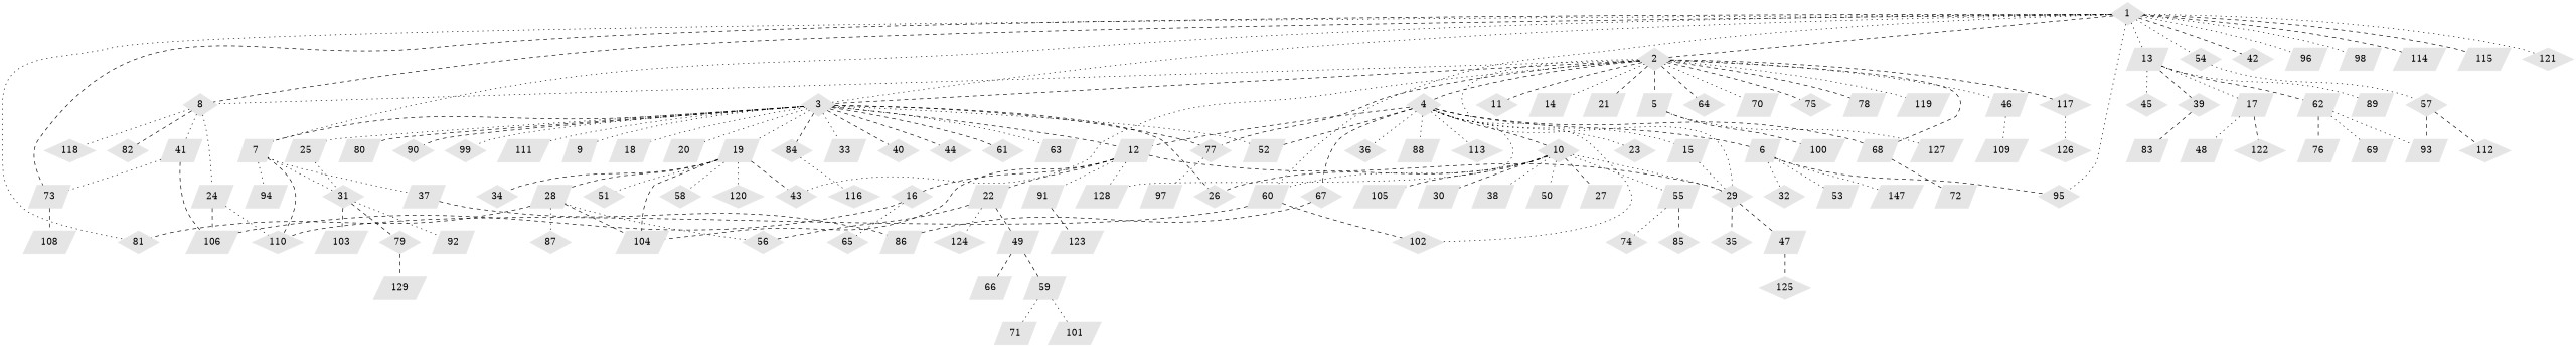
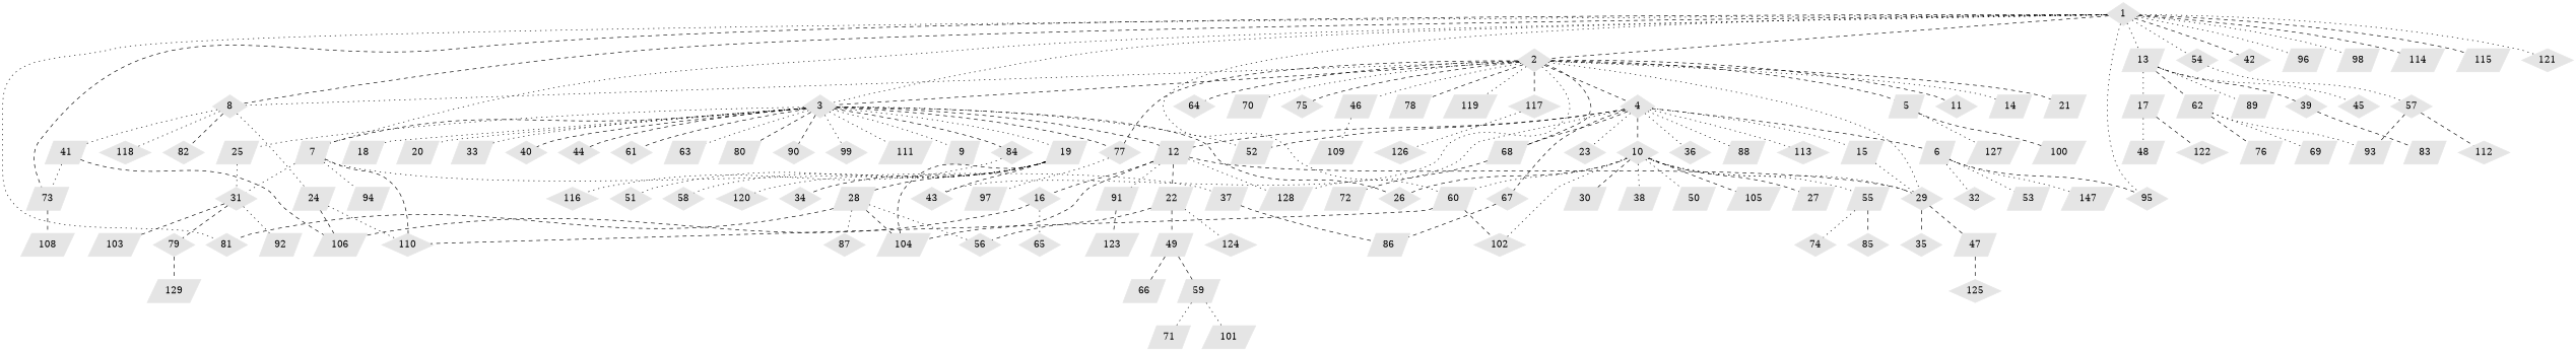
  graph {
    node [color=gray90 shape=parallelogram style=filled]
    edge [style=dashed]
    1 [shape=diamond]
    2 [shape=diamond]
    3 [shape=diamond]
    7
    8 [shape=diamond]
    13
    42 [shape=diamond]
    54 [shape=diamond]
    60
    73
    81 [shape=diamond]
    95 [shape=diamond]
    96
    98
    114
    115
    121 [shape=diamond]
    4 [shape=diamond]
    5
    11 [shape=diamond]
    14
    21
    29 [shape=diamond]
    43 [shape=diamond]
    46
    64 [shape=diamond]
    68
    70
    75 [shape=diamond]
    77 [shape=diamond]
    78
    117 [shape=diamond]
    119
    9
    12
    18
    19
    20
    25
    26 [shape=diamond]
    33
    40 [shape=diamond]
    44 [shape=diamond]
    52
    61 [shape=diamond]
    63
    80
    84 [shape=diamond]
    90 [shape=diamond]
    99 [shape=diamond]
    111
    31 [shape=diamond]
    37
    94
    110 [shape=diamond]
    24
    41
    82 [shape=diamond]
    118 [shape=diamond]
    17
    39 [shape=diamond]
    45 [shape=diamond]
    62
    89
    57 [shape=diamond]
    102 [shape=diamond]
    108
    6
    10 [shape=diamond]
    15
    23 [shape=diamond]
    36 [shape=diamond]
    67 [shape=diamond]
    88
    113 [shape=diamond]
    128
    100
    127
    35 [shape=diamond]
    47
    109
    72
    97
    126 [shape=diamond]
    16 [shape=diamond]
    22
    91
    104
    28
    34 [shape=diamond]
    51 [shape=diamond]
    58 [shape=diamond]
    120 [shape=diamond]
    116 [shape=diamond]
    32 [shape=diamond]
    53
    n97 [label=147]
    27
    30
    38
    50
    55
    105
    86
    79 [shape=diamond]
    92
    103
    106
    74 [shape=diamond]
    85 [shape=diamond]
    65 [shape=diamond]
    49
    56 [shape=diamond]
    124 [shape=diamond]
    123
    48
    122 [shape=diamond]
    83
    93
    69
    76
    87 [shape=diamond]
    59
    66
    125 [shape=diamond]
    129
    71
    101
    112 [shape=diamond]
    1 -- 2
    1 -- 3 [style=dotted]
    1 -- 7 [style=dotted]
    1 -- 8
    1 -- 13 [style=dotted]
    1 -- 42
    1 -- 54 [style=dotted]
    1 -- 60 [style=dotted]
    1 -- 73
    1 -- 81 [style=dotted]
    1 -- 95 [style=dotted]
    1 -- 96 [style=dotted]
    1 -- 98 [style=dotted]
    1 -- 114
    1 -- 115
    1 -- 121 [style=dotted]
    2 -- 3
    2 -- 8 [style=dotted]
    2 -- 4
    2 -- 5
    2 -- 11
    2 -- 14 [style=dotted]
    2 -- 21
    2 -- 29 [style=dotted]
    2 -- 43 [style=dotted]
    2 -- 46 [style=dotted]
    2 -- 64
    2 -- 68
    2 -- 70 [style=dotted]
    2 -- 75
    2 -- 77
    2 -- 78
    2 -- 117
    2 -- 119 [style=dotted]
    3 -- 7
    3 -- 77
    3 -- 9 [style=dotted]
    3 -- 12
    3 -- 18 [style=dotted]
    3 -- 19 [style=dotted]
    3 -- 20 [style=dotted]
    3 -- 25 [style=dotted]
    3 -- 26
    3 -- 33 [style=dotted]
    3 -- 40
    3 -- 44
    3 -- 52 [style=dotted]
    3 -- 61
    3 -- 63 [style=dotted]
    3 -- 80
    3 -- 84
    3 -- 90
    3 -- 99 [style=dotted]
    3 -- 111 [style=dotted]
    7 -- 31 [style=dotted]
    7 -- 37 [style=dotted]
    7 -- 94 [style=dotted]
    7 -- 110
    8 -- 24 [style=dotted]
    8 -- 41 [style=dotted]
    8 -- 82
    8 -- 118 [style=dotted]
    13 -- 17 [style=dotted]
    13 -- 39
    13 -- 45 [style=dotted]
    13 -- 62
    13 -- 89 [style=dotted]
    54 -- 57 [style=dotted]
    60 -- 110
    60 -- 102
    73 -- 108
    4 -- 68
    4 -- 12
    4 -- 52
    4 -- 6
    4 -- 10
    4 -- 15 [style=dotted]
    4 -- 23 [style=dotted]
    4 -- 36 [style=dotted]
    4 -- 67
    4 -- 88 [style=dotted]
    4 -- 113 [style=dotted]
    4 -- 128 [style=dotted]
    5 -- 100
    5 -- 127 [style=dotted]
    29 -- 35
    29 -- 47
    46 -- 109 [style=dotted]
    68 -- 72
    77 -- 97 [style=dotted]
    117 -- 126 [style=dotted]
    12 -- 29
    12 -- 128 [style=dotted]
    12 -- 16
    12 -- 22
    12 -- 91 [style=dotted]
    12 -- 104
    19 -- 43
    19 -- 104
    19 -- 28
    19 -- 34
    19 -- 51 [style=dotted]
    19 -- 58 [style=dotted]
    19 -- 120 [style=dotted]
    25 -- 31 [style=dotted]
    84 -- 116 [style=dotted]
    31 -- 79
    31 -- 92 [style=dotted]
    31 -- 103
    37 -- 86
    24 -- 110 [style=dotted]
    24 -- 106
    41 -- 73 [style=dotted]
    41 -- 106
    17 -- 48 [style=dotted]
    17 -- 122
    39 -- 83
    62 -- 93 [style=dotted]
    62 -- 69 [style=dotted]
    62 -- 76
    57 -- 93
    57 -- 112
    6 -- 95
    6 -- 32 [style=dotted]
    6 -- 53 [style=dotted]
    6 -- n97 [style=dotted]
    10 -- 60 [style=dotted]
    10 -- 29 [style=dotted]
    10 -- 26
-   4 -- 102 [style=dotted]
+   10 -- 102 [style=dotted]
    10 -- 27
    10 -- 30
    10 -- 38 [style=dotted]
    10 -- 50 [style=dotted]
    10 -- 55 [style=dotted]
    10 -- 105
    15 -- 29 [style=dotted]
    67 -- 86
    47 -- 125
    16 -- 106
    16 -- 65 [style=dotted]
    22 -- 49
    22 -- 56
    22 -- 124 [style=dotted]
    91 -- 123
    28 -- 81
    28 -- 104
    28 -- 56 [style=dotted]
    28 -- 87 [style=dotted]
    55 -- 74 [style=dotted]
    55 -- 85
    79 -- 129
    49 -- 59
    49 -- 66
    59 -- 71 [style=dotted]
    59 -- 101 [style=dotted]
  }
